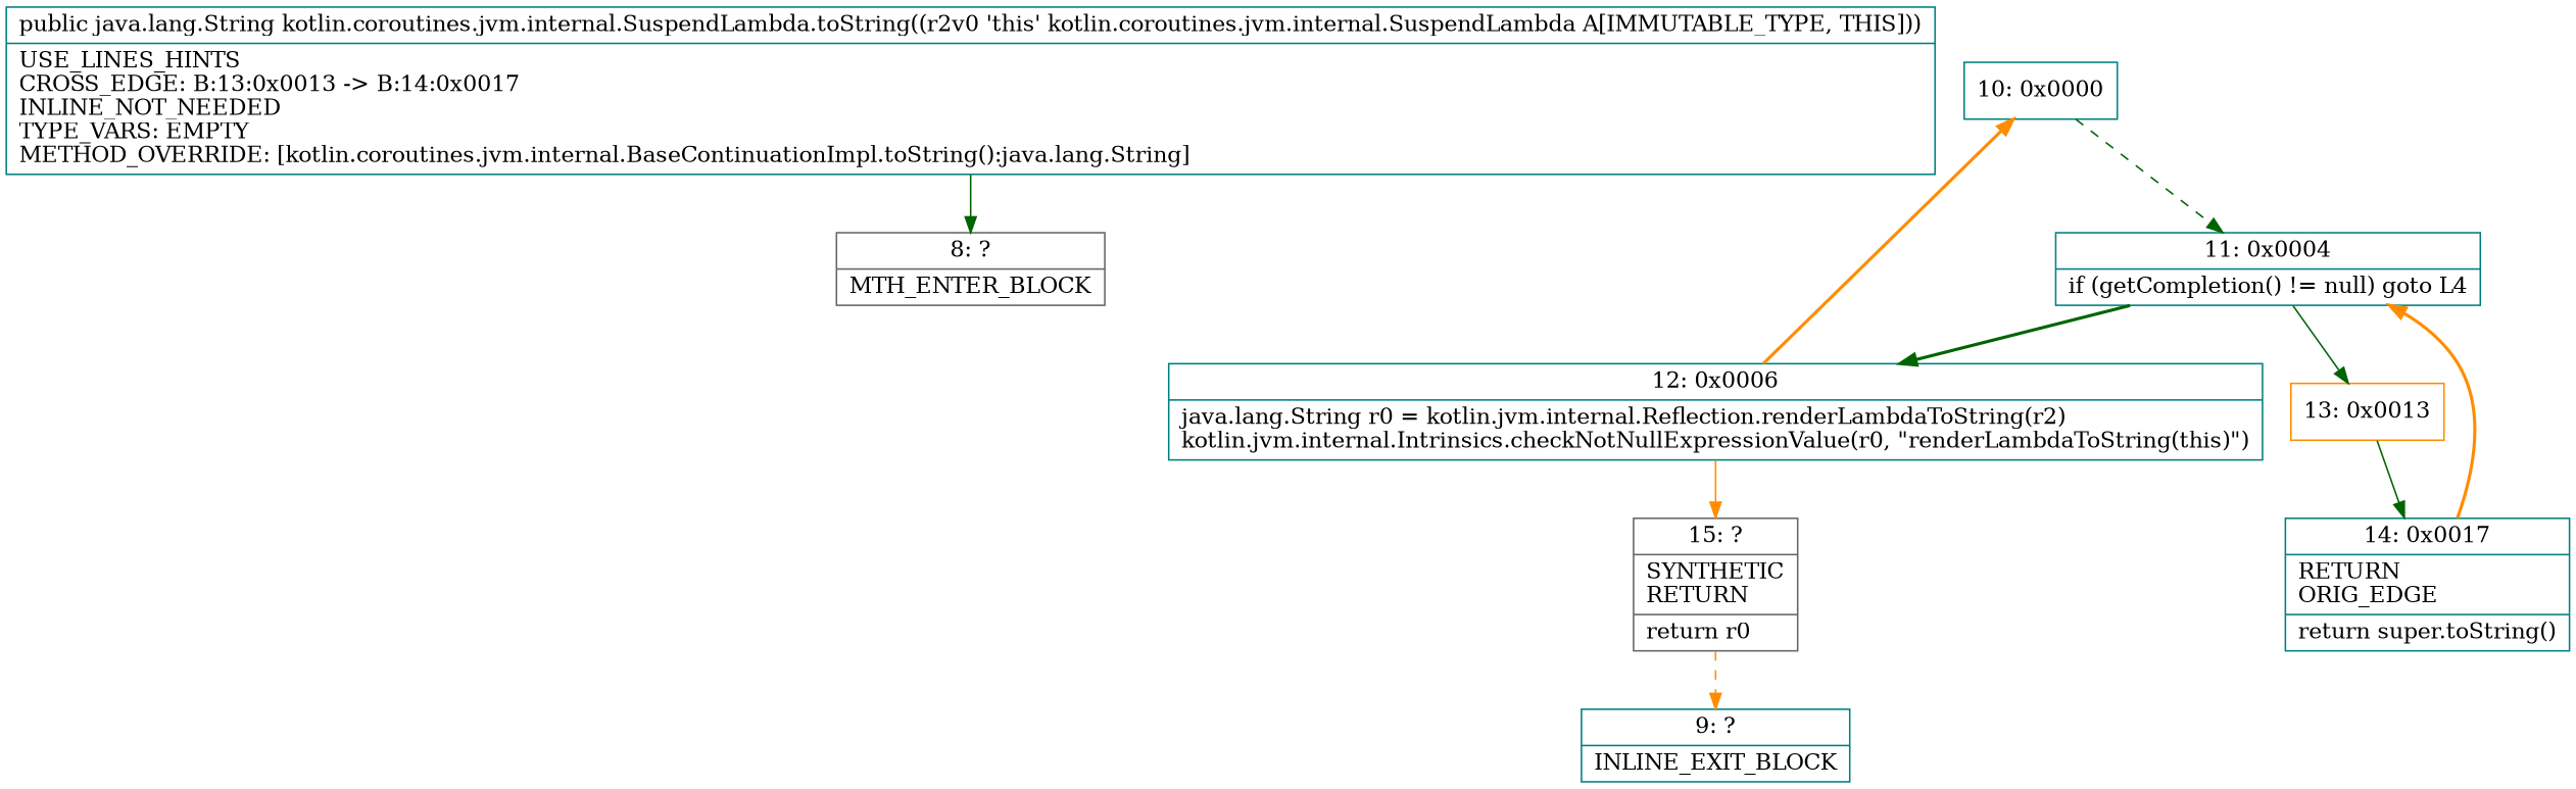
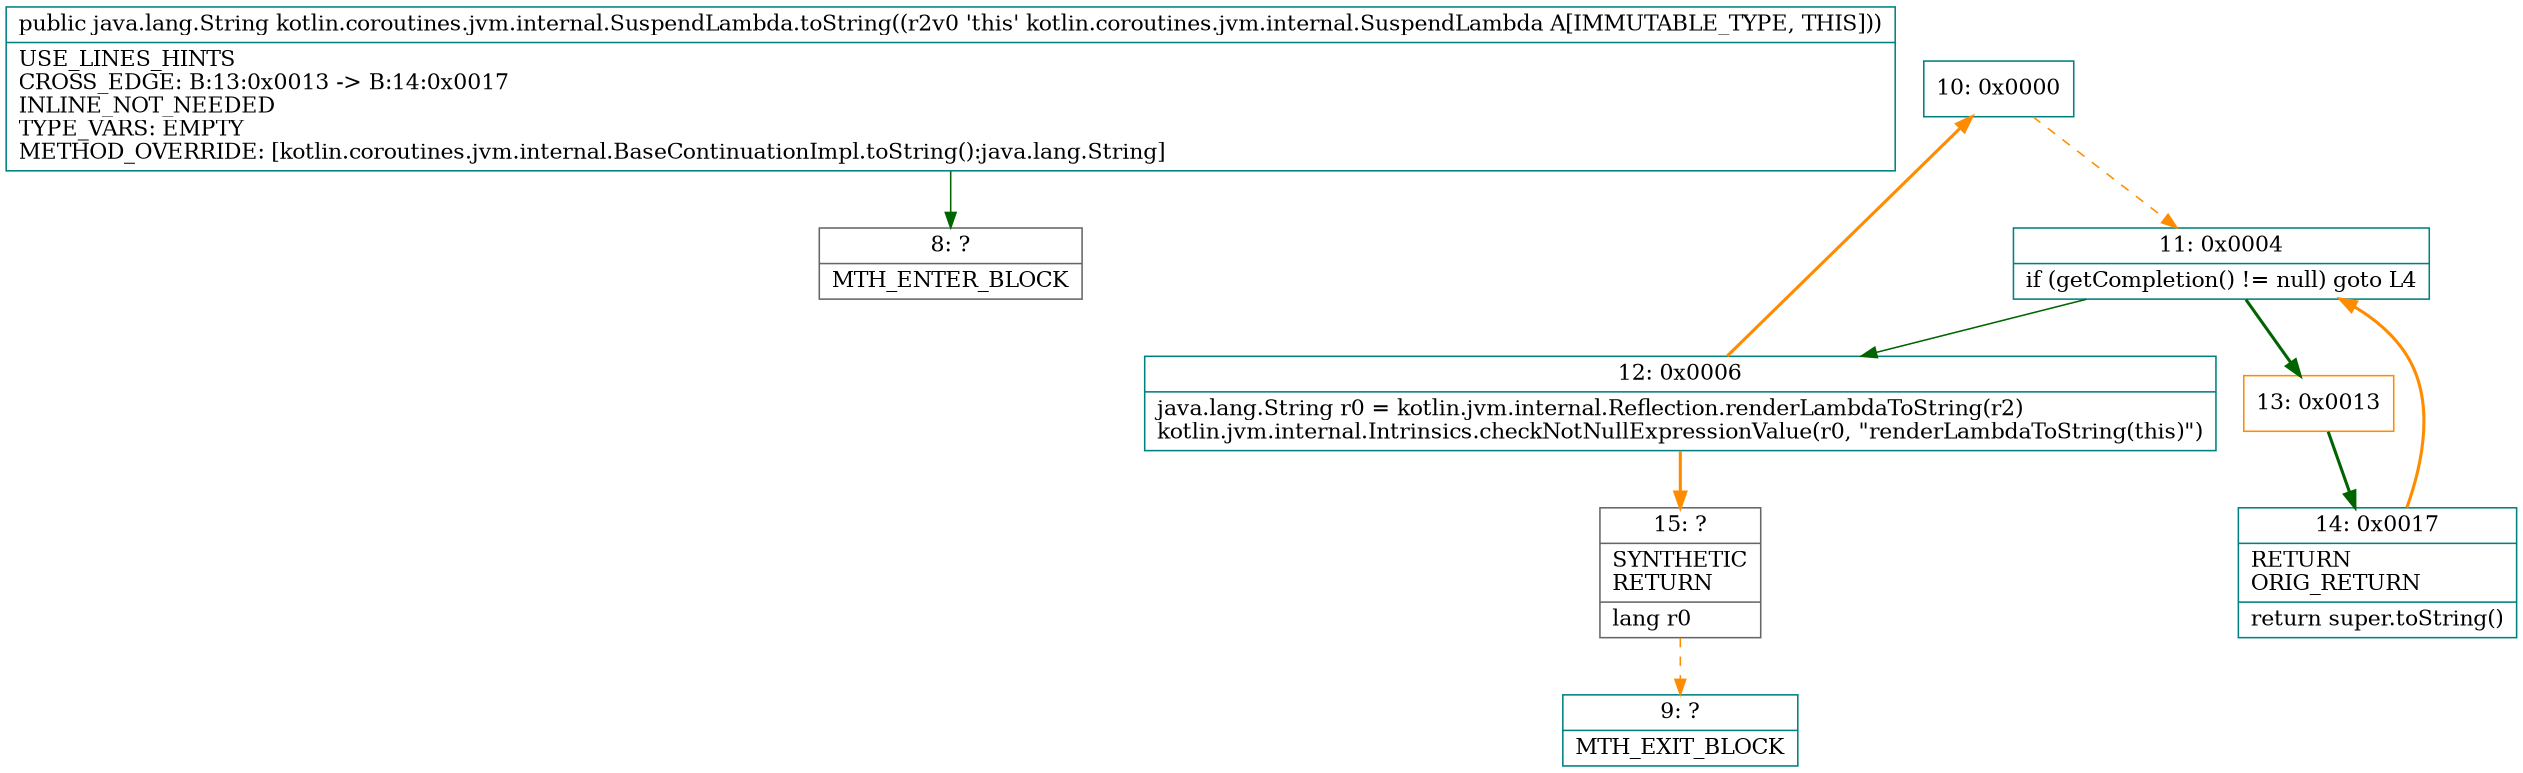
  digraph {
    node [color=teal shape=record]
    edge [color=darkorange style=bold]
    n1 [color=gray40 label="{8\:\ ?|MTH_ENTER_BLOCK\l}"]
    n2 [label="{10\:\ 0x0000}"]
    n3 [label="{11\:\ 0x0004|if (getCompletion() != null) goto L4\l}"]
    n4 [label="{12\:\ 0x0006|java.lang.String r0 = kotlin.jvm.internal.Reflection.renderLambdaToString(r2)\lkotlin.jvm.internal.Intrinsics.checkNotNullExpressionValue(r0, \"renderLambdaToString(this)\")\l}"]
    n5 [color=darkorange label="{13\:\ 0x0013}"]
-   n6 [color=gray40 label="{15\:\ ?|SYNTHETIC\lRETURN\l|return r0\l}"]
-   n7 [label="{14\:\ 0x0017|RETURN\lORIG_EDGE\l|return super.toString()\l}"]
-   n8 [label="{9\:\ ?|INLINE_EXIT_BLOCK\l}"]
+   n6 [color=gray40 label="{15\:\ ?|SYNTHETIC\lRETURN\l|lang r0\l}"]
+   n7 [label="{14\:\ 0x0017|RETURN\lORIG_RETURN\l|return super.toString()\l}"]
+   n8 [label="{9\:\ ?|MTH_EXIT_BLOCK\l}"]
    n9 [label="{public java.lang.String kotlin.coroutines.jvm.internal.SuspendLambda.toString((r2v0 'this' kotlin.coroutines.jvm.internal.SuspendLambda A[IMMUTABLE_TYPE, THIS]))  | USE_LINES_HINTS\lCROSS_EDGE: B:13:0x0013 \-\> B:14:0x0017\lINLINE_NOT_NEEDED\lTYPE_VARS: EMPTY\lMETHOD_OVERRIDE: [kotlin.coroutines.jvm.internal.BaseContinuationImpl.toString():java.lang.String]\l}"]
-   n2 -> n3 [color=darkgreen style=dashed]
-   n3 -> n4 [color=darkgreen]
-   n3 -> n5 [color=darkgreen style=solid]
+   n2 -> n3 [style=dashed]
+   n3 -> n4 [color=darkgreen style=solid]
+   n3 -> n5 [color=darkgreen]
    n4 -> n2
-   n4 -> n6 [style=solid]
-   n5 -> n7 [color=darkgreen style=solid]
+   n4 -> n6
+   n5 -> n7 [color=darkgreen]
    n6 -> n8 [style=dashed]
    n7 -> n3
    n9 -> n1 [color=darkgreen style=solid]
  }
